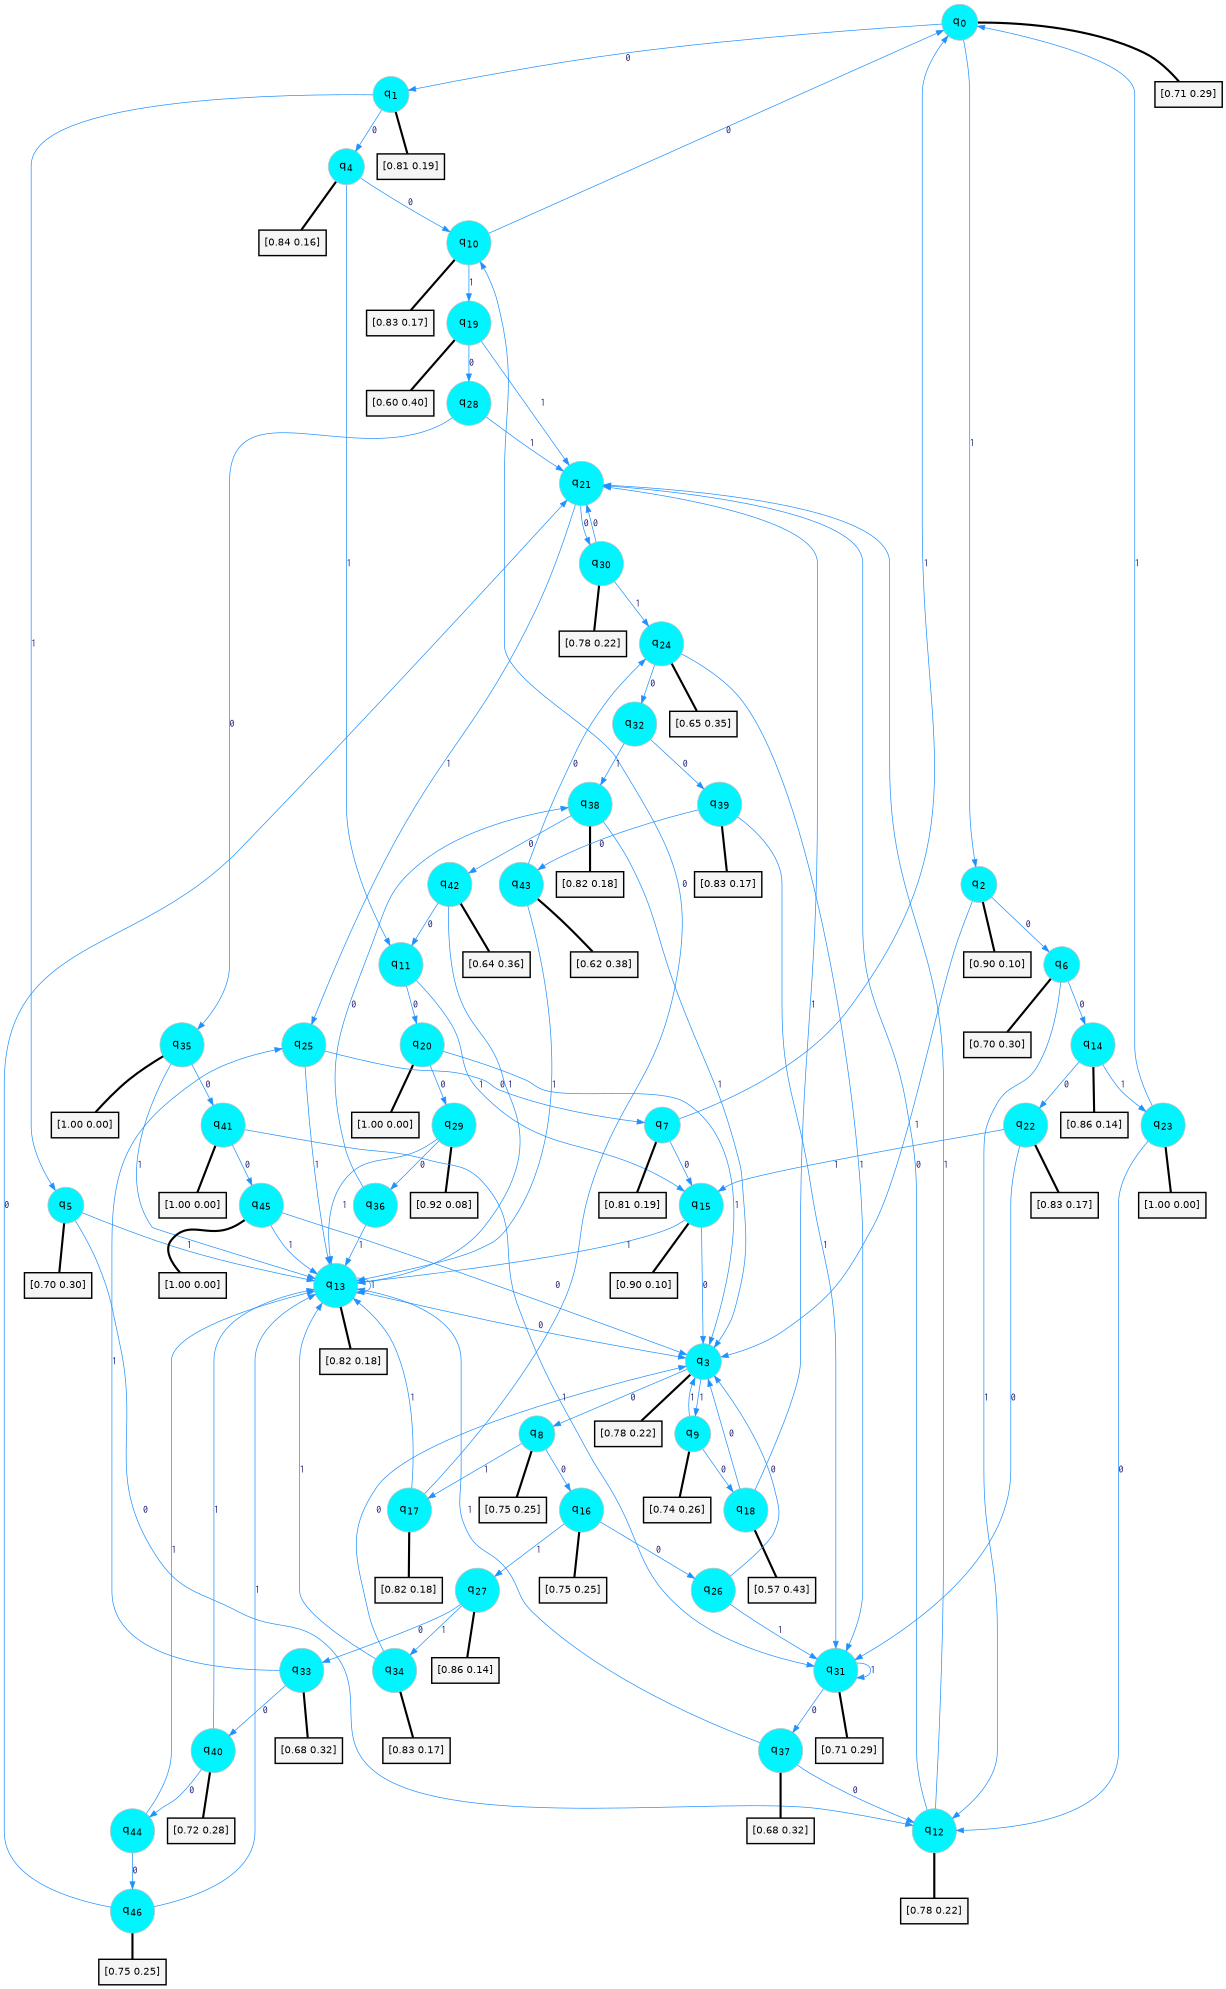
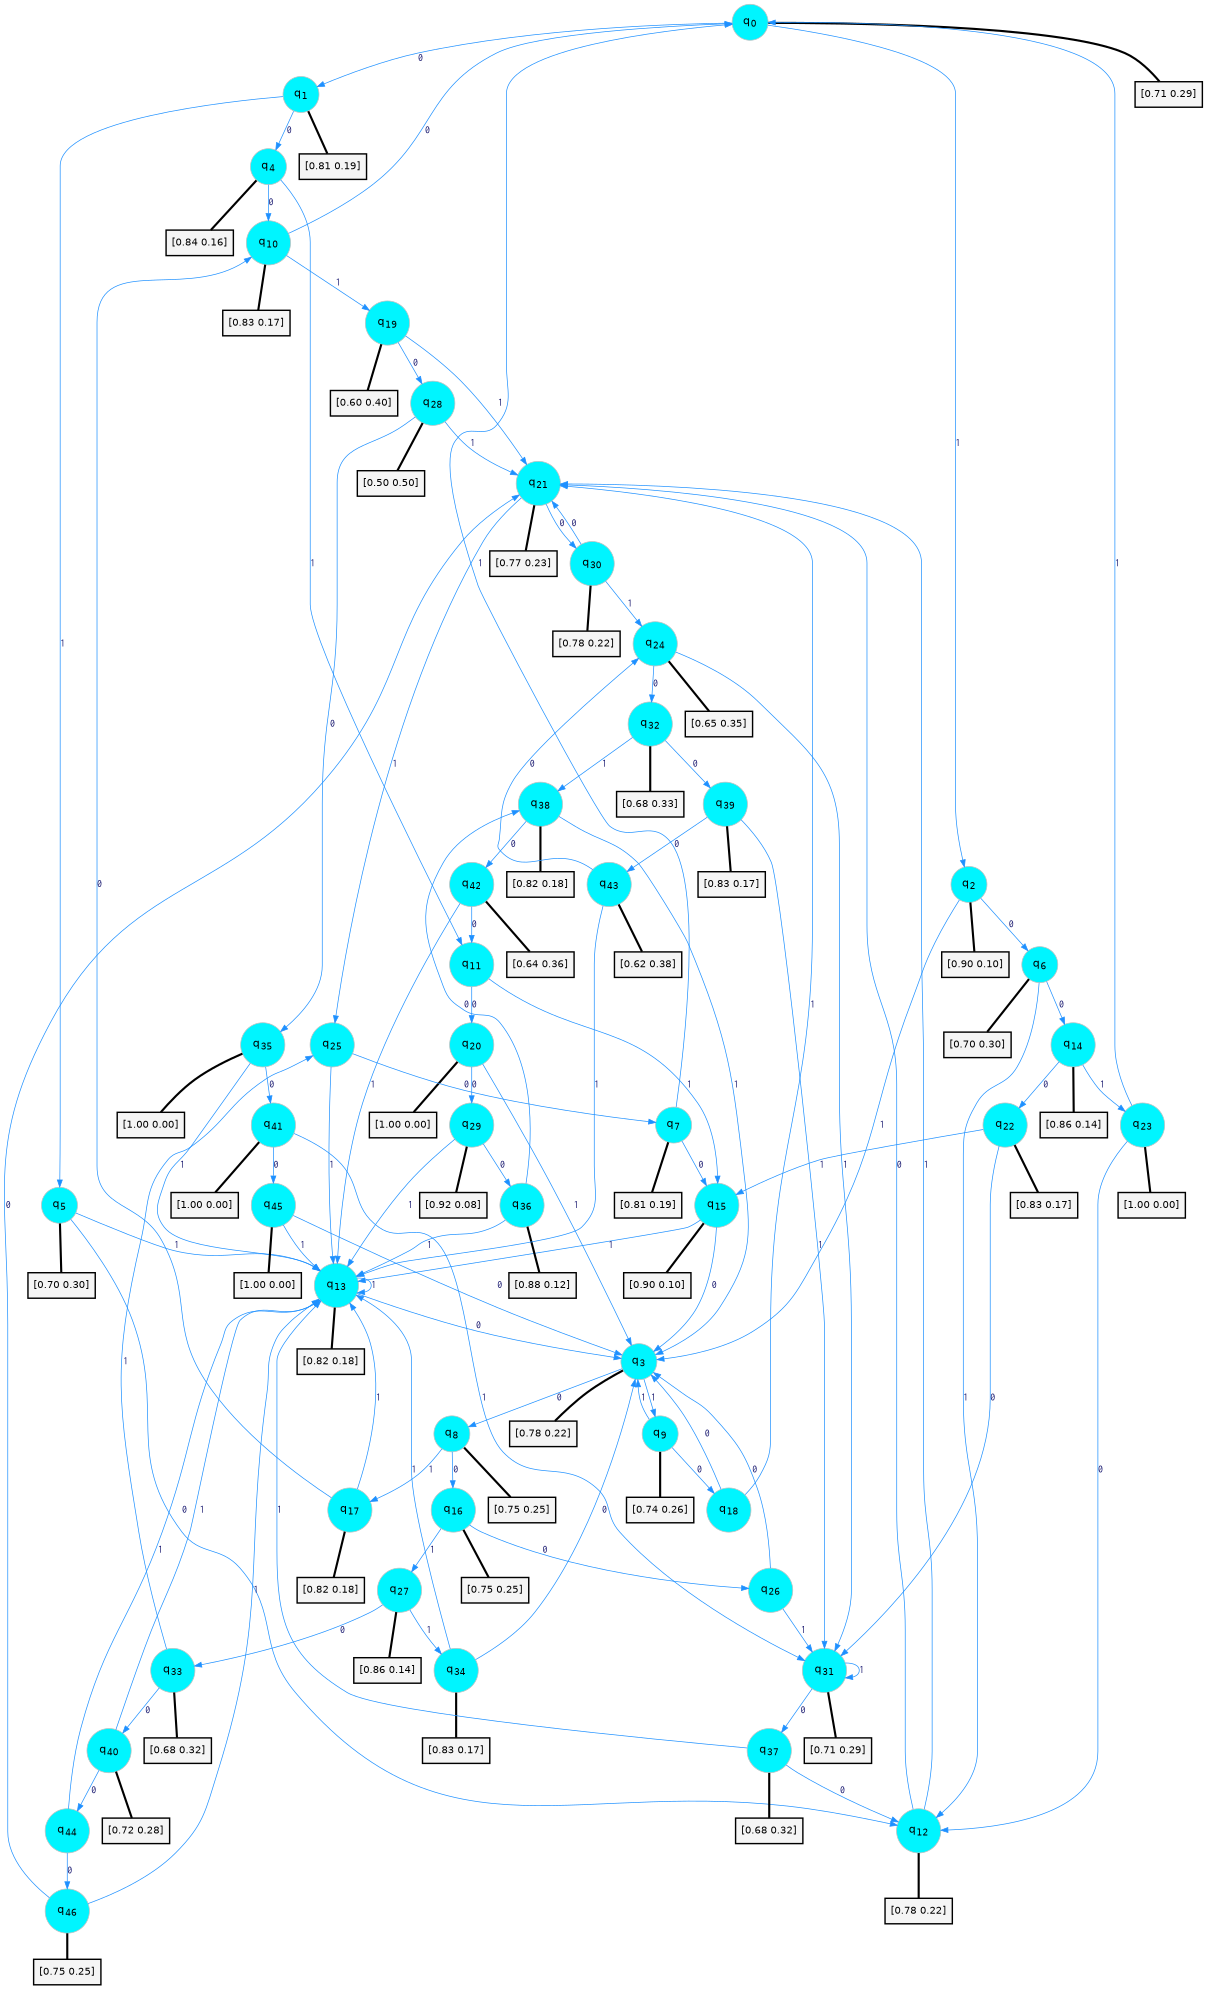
  digraph {
    rankdir=TD
    node [color=gray fillcolor=turquoise1 fontcolor=black fontname=Helvetica fontsize=16 fontweight=bold shape=circle style=filled]
    edge [arrowsize=1 color=dodgerblue1 fontcolor=midnightblue fontname=courier fontweight=bold penwidth=1 style=solid weight=20]
    n1 [label=<q<SUB>0</SUB>>]
    n2 [label=<q<SUB>1</SUB>>]
    n3 [label=<q<SUB>2</SUB>>]
    n4 [color=black fillcolor=whitesmoke fontsize=14 label="[0.71 0.29]" penwidth=2 shape=box]
    n5 [label=<q<SUB>4</SUB>>]
    n6 [label=<q<SUB>5</SUB>>]
    n7 [color=black fillcolor=whitesmoke fontsize=14 label="[0.81 0.19]" penwidth=2 shape=box]
    n8 [label=<q<SUB>3</SUB>>]
    n9 [label=<q<SUB>6</SUB>>]
    n10 [color=black fillcolor=whitesmoke fontsize=14 label="[0.90 0.10]" penwidth=2 shape=box]
    n11 [label=<q<SUB>10</SUB>>]
    n12 [label=<q<SUB>11</SUB>>]
    n13 [color=black fillcolor=whitesmoke fontsize=14 label="[0.84 0.16]" penwidth=2 shape=box]
    n14 [label=<q<SUB>12</SUB>>]
    n15 [label=<q<SUB>13</SUB>>]
    n16 [color=black fillcolor=whitesmoke fontsize=14 label="[0.70 0.30]" penwidth=2 shape=box]
    n17 [label=<q<SUB>8</SUB>>]
    n18 [label=<q<SUB>9</SUB>>]
    n19 [color=black fillcolor=whitesmoke fontsize=14 label="[0.78 0.22]" penwidth=2 shape=box]
    n20 [label=<q<SUB>14</SUB>>]
    n21 [color=black fillcolor=whitesmoke fontsize=14 label="[0.70 0.30]" penwidth=2 shape=box]
    n22 [label=<q<SUB>16</SUB>>]
    n23 [label=<q<SUB>17</SUB>>]
    n24 [color=black fillcolor=whitesmoke fontsize=14 label="[0.75 0.25]" penwidth=2 shape=box]
    n25 [label=<q<SUB>18</SUB>>]
    n26 [color=black fillcolor=whitesmoke fontsize=14 label="[0.74 0.26]" penwidth=2 shape=box]
    n27 [label=<q<SUB>19</SUB>>]
    n28 [color=black fillcolor=whitesmoke fontsize=14 label="[0.83 0.17]" penwidth=2 shape=box]
    n29 [label=<q<SUB>15</SUB>>]
    n30 [label=<q<SUB>20</SUB>>]
    n31 [label=<q<SUB>21</SUB>>]
    n32 [color=black fillcolor=whitesmoke fontsize=14 label="[0.78 0.22]" penwidth=2 shape=box]
    n33 [color=black fillcolor=whitesmoke fontsize=14 label="[0.82 0.18]" penwidth=2 shape=box]
    n34 [label=<q<SUB>22</SUB>>]
    n35 [label=<q<SUB>23</SUB>>]
    n36 [color=black fillcolor=whitesmoke fontsize=14 label="[0.86 0.14]" penwidth=2 shape=box]
    n37 [label=<q<SUB>7</SUB>>]
    n38 [color=black fillcolor=whitesmoke fontsize=14 label="[0.81 0.19]" penwidth=2 shape=box]
    n39 [color=black fillcolor=whitesmoke fontsize=14 label="[0.90 0.10]" penwidth=2 shape=box]
    n40 [label=<q<SUB>26</SUB>>]
    n41 [label=<q<SUB>27</SUB>>]
    n42 [color=black fillcolor=whitesmoke fontsize=14 label="[0.75 0.25]" penwidth=2 shape=box]
    n43 [color=black fillcolor=whitesmoke fontsize=14 label="[0.82 0.18]" penwidth=2 shape=box]
-   n44 [color=black fillcolor=whitesmoke fontsize=14 label="[0.57 0.43]" penwidth=2 shape=box]
    n45 [label=<q<SUB>28</SUB>>]
    n46 [color=black fillcolor=whitesmoke fontsize=14 label="[0.60 0.40]" penwidth=2 shape=box]
    n47 [label=<q<SUB>29</SUB>>]
    n48 [color=black fillcolor=whitesmoke fontsize=14 label="[1.00 0.00]" penwidth=2 shape=box]
    n49 [label=<q<SUB>25</SUB>>]
    n50 [label=<q<SUB>30</SUB>>]
+   n51 [color=black fillcolor=whitesmoke fontsize=14 label="[0.77 0.23]" penwidth=2 shape=box]
    n52 [label=<q<SUB>31</SUB>>]
    n53 [color=black fillcolor=whitesmoke fontsize=14 label="[0.83 0.17]" penwidth=2 shape=box]
    n54 [color=black fillcolor=whitesmoke fontsize=14 label="[1.00 0.00]" penwidth=2 shape=box]
    n55 [label=<q<SUB>33</SUB>>]
    n56 [label=<q<SUB>34</SUB>>]
    n57 [color=black fillcolor=whitesmoke fontsize=14 label="[0.86 0.14]" penwidth=2 shape=box]
    n58 [label=<q<SUB>35</SUB>>]
+   n59 [color=black fillcolor=whitesmoke fontsize=14 label="[0.50 0.50]" penwidth=2 shape=box]
    n60 [label=<q<SUB>36</SUB>>]
    n61 [color=black fillcolor=whitesmoke fontsize=14 label="[0.92 0.08]" penwidth=2 shape=box]
    n62 [label=<q<SUB>24</SUB>>]
    n63 [color=black fillcolor=whitesmoke fontsize=14 label="[0.78 0.22]" penwidth=2 shape=box]
    n64 [label=<q<SUB>37</SUB>>]
    n65 [color=black fillcolor=whitesmoke fontsize=14 label="[0.71 0.29]" penwidth=2 shape=box]
    n66 [label=<q<SUB>32</SUB>>]
    n67 [color=black fillcolor=whitesmoke fontsize=14 label="[0.65 0.35]" penwidth=2 shape=box]
    n68 [label=<q<SUB>38</SUB>>]
    n69 [label=<q<SUB>39</SUB>>]
+   n70 [color=black fillcolor=whitesmoke fontsize=14 label="[0.68 0.33]" penwidth=2 shape=box]
    n71 [label=<q<SUB>40</SUB>>]
    n72 [color=black fillcolor=whitesmoke fontsize=14 label="[0.68 0.32]" penwidth=2 shape=box]
    n73 [color=black fillcolor=whitesmoke fontsize=14 label="[0.83 0.17]" penwidth=2 shape=box]
    n74 [label=<q<SUB>41</SUB>>]
    n75 [color=black fillcolor=whitesmoke fontsize=14 label="[1.00 0.00]" penwidth=2 shape=box]
+   n76 [color=black fillcolor=whitesmoke fontsize=14 label="[0.88 0.12]" penwidth=2 shape=box]
    n77 [color=black fillcolor=whitesmoke fontsize=14 label="[0.68 0.32]" penwidth=2 shape=box]
    n78 [label=<q<SUB>42</SUB>>]
    n79 [color=black fillcolor=whitesmoke fontsize=14 label="[0.82 0.18]" penwidth=2 shape=box]
    n80 [label=<q<SUB>43</SUB>>]
    n81 [color=black fillcolor=whitesmoke fontsize=14 label="[0.83 0.17]" penwidth=2 shape=box]
    n82 [label=<q<SUB>44</SUB>>]
    n83 [color=black fillcolor=whitesmoke fontsize=14 label="[0.72 0.28]" penwidth=2 shape=box]
    n84 [label=<q<SUB>45</SUB>>]
    n85 [color=black fillcolor=whitesmoke fontsize=14 label="[1.00 0.00]" penwidth=2 shape=box]
    n86 [color=black fillcolor=whitesmoke fontsize=14 label="[0.64 0.36]" penwidth=2 shape=box]
    n87 [color=black fillcolor=whitesmoke fontsize=14 label="[0.62 0.38]" penwidth=2 shape=box]
    n88 [label=<q<SUB>46</SUB>>]
    n89 [color=black fillcolor=whitesmoke fontsize=14 label="[1.00 0.00]" penwidth=2 shape=box]
    n90 [color=black fillcolor=whitesmoke fontsize=14 label="[0.75 0.25]" penwidth=2 shape=box]
    n1 -> n2 [label=0]
    n1 -> n3 [label=1]
    n1 -> n4 [arrowhead=none color=black penwidth=3]
    n2 -> n5 [label=0]
    n2 -> n6 [label=1]
    n2 -> n7 [arrowhead=none color=black penwidth=3]
    n3 -> n8 [label=1]
    n3 -> n9 [label=0]
    n3 -> n10 [arrowhead=none color=black penwidth=3]
    n5 -> n11 [label=0]
    n5 -> n12 [label=1]
    n5 -> n13 [arrowhead=none color=black penwidth=3]
    n6 -> n14 [label=0]
    n6 -> n15 [label=1]
    n6 -> n16 [arrowhead=none color=black penwidth=3]
    n8 -> n17 [label=0]
    n8 -> n18 [label=1]
    n8 -> n19 [arrowhead=none color=black penwidth=3]
    n9 -> n14 [label=1]
    n9 -> n20 [label=0]
    n9 -> n21 [arrowhead=none color=black penwidth=3]
    n11 -> n1 [label=0]
    n11 -> n27 [label=1]
    n11 -> n28 [arrowhead=none color=black penwidth=3]
    n12 -> n29 [label=1]
    n12 -> n30 [label=0]
    n14 -> n31 [label=0]
    n14 -> n31 [label=1]
    n14 -> n32 [arrowhead=none color=black penwidth=3]
    n15 -> n8 [label=0]
    n15 -> n15 [label=1]
    n15 -> n33 [arrowhead=none color=black penwidth=3]
    n17 -> n22 [label=0]
    n17 -> n23 [label=1]
    n17 -> n24 [arrowhead=none color=black penwidth=3]
    n18 -> n8 [label=1]
    n18 -> n25 [label=0]
    n18 -> n26 [arrowhead=none color=black penwidth=3]
    n20 -> n34 [label=0]
    n20 -> n35 [label=1]
    n20 -> n36 [arrowhead=none color=black penwidth=3]
    n22 -> n40 [label=0]
    n22 -> n41 [label=1]
    n22 -> n42 [arrowhead=none color=black penwidth=3]
    n23 -> n11 [label=0]
    n23 -> n15 [label=1]
    n23 -> n43 [arrowhead=none color=black penwidth=3]
    n25 -> n8 [label=0]
    n25 -> n31 [label=1]
-   n25 -> n44 [arrowhead=none color=black penwidth=3]
    n27 -> n31 [label=1]
    n27 -> n45 [label=0]
    n27 -> n46 [arrowhead=none color=black penwidth=3]
    n29 -> n8 [label=0]
    n29 -> n15 [label=1]
    n29 -> n39 [arrowhead=none color=black penwidth=3]
    n30 -> n8 [label=1]
    n30 -> n47 [label=0]
    n30 -> n48 [arrowhead=none color=black penwidth=3]
    n31 -> n49 [label=1]
    n31 -> n50 [label=0]
+   n31 -> n51 [arrowhead=none color=black penwidth=3]
    n34 -> n29 [label=1]
    n34 -> n52 [label=0]
    n34 -> n53 [arrowhead=none color=black penwidth=3]
    n35 -> n1 [label=1]
    n35 -> n14 [label=0]
    n35 -> n54 [arrowhead=none color=black penwidth=3]
    n37 -> n1 [label=1]
    n37 -> n29 [label=0]
    n37 -> n38 [arrowhead=none color=black penwidth=3]
    n40 -> n8 [label=0]
    n40 -> n52 [label=1]
    n41 -> n55 [label=0]
    n41 -> n56 [label=1]
    n41 -> n57 [arrowhead=none color=black penwidth=3]
    n45 -> n31 [label=1]
    n45 -> n58 [label=0]
+   n45 -> n59 [arrowhead=none color=black penwidth=3]
    n47 -> n15 [label=1]
    n47 -> n60 [label=0]
    n47 -> n61 [arrowhead=none color=black penwidth=3]
    n49 -> n15 [label=1]
    n49 -> n37 [label=0]
    n50 -> n31 [label=0]
    n50 -> n62 [label=1]
    n50 -> n63 [arrowhead=none color=black penwidth=3]
    n52 -> n52 [label=1]
    n52 -> n64 [label=0]
    n52 -> n65 [arrowhead=none color=black penwidth=3]
    n55 -> n49 [label=1]
    n55 -> n71 [label=0]
    n55 -> n72 [arrowhead=none color=black penwidth=3]
    n56 -> n8 [label=0]
    n56 -> n15 [label=1]
    n56 -> n73 [arrowhead=none color=black penwidth=3]
    n58 -> n15 [label=1]
    n58 -> n74 [label=0]
    n58 -> n75 [arrowhead=none color=black penwidth=3]
    n60 -> n15 [label=1]
    n60 -> n68 [label=0]
+   n60 -> n76 [arrowhead=none color=black penwidth=3]
    n62 -> n52 [label=1]
    n62 -> n66 [label=0]
    n62 -> n67 [arrowhead=none color=black penwidth=3]
    n64 -> n14 [label=0]
    n64 -> n15 [label=1]
    n64 -> n77 [arrowhead=none color=black penwidth=3]
    n66 -> n68 [label=1]
    n66 -> n69 [label=0]
+   n66 -> n70 [arrowhead=none color=black penwidth=3]
    n68 -> n8 [label=1]
    n68 -> n78 [label=0]
    n68 -> n79 [arrowhead=none color=black penwidth=3]
    n69 -> n52 [label=1]
    n69 -> n80 [label=0]
    n69 -> n81 [arrowhead=none color=black penwidth=3]
    n71 -> n15 [label=1]
    n71 -> n82 [label=0]
    n71 -> n83 [arrowhead=none color=black penwidth=3]
    n74 -> n52 [label=1]
    n74 -> n84 [label=0]
    n74 -> n85 [arrowhead=none color=black penwidth=3]
    n78 -> n12 [label=0]
    n78 -> n15 [label=1]
    n78 -> n86 [arrowhead=none color=black penwidth=3]
    n80 -> n15 [label=1]
    n80 -> n62 [label=0]
    n80 -> n87 [arrowhead=none color=black penwidth=3]
    n82 -> n15 [label=1]
    n82 -> n88 [label=0]
    n84 -> n8 [label=0]
    n84 -> n15 [label=1]
    n84 -> n89 [arrowhead=none color=black penwidth=3]
    n88 -> n15 [label=1]
    n88 -> n31 [label=0]
    n88 -> n90 [arrowhead=none color=black penwidth=3]
  }
